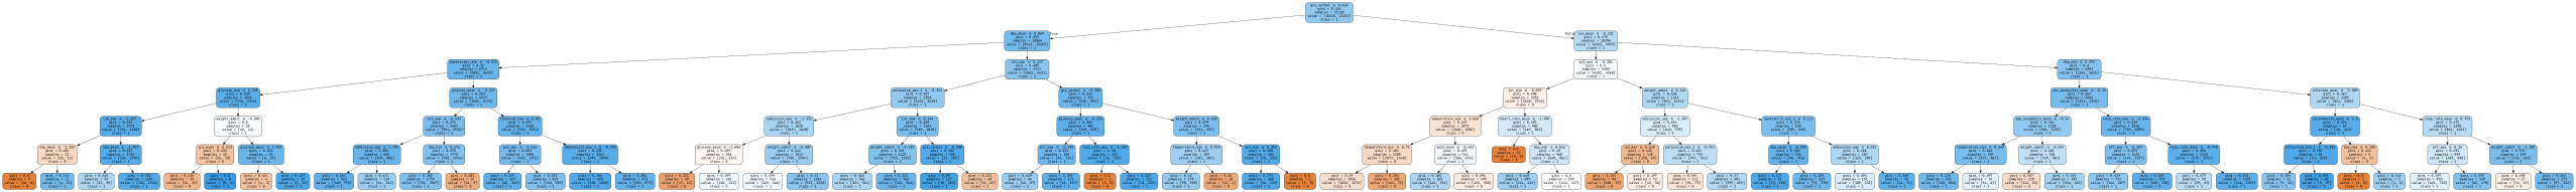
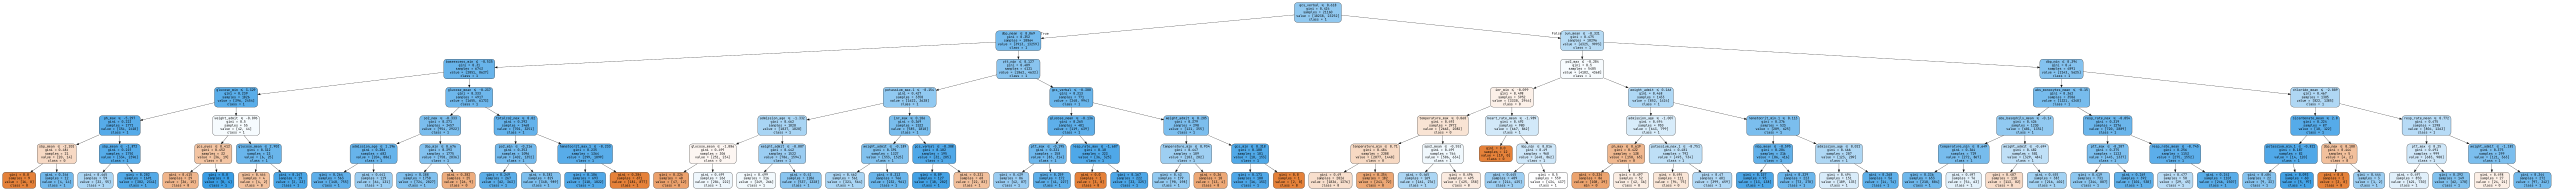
  digraph {
    fontname="JetBrains Mono"
    node [color=black fillcolor="#e58139" fontname="JetBrains Mono" shape=box style="filled, rounded"]
    edge [fontname="JetBrains Mono"]
    n1 [fillcolor="#90c8f0" label="gcs_verbal <= 0.618\ngini = 0.424\nsamples = 21160\nvalue = [10238, 23252]\nclass = 1"]
    n2 [fillcolor="#73baed" label="dbp_mean <= 0.069\ngini = 0.352\nsamples = 10864\nvalue = [3913, 13259]\nclass = 1"]
    n3 [fillcolor="#b6dbf5" label="bun_mean <= -0.321\ngini = 0.475\nsamples = 10296\nvalue = [6325, 9993]\nclass = 1"]
    n4 [fillcolor="#68b4eb" label="baseexcess_min <= -0.535\ngini = 0.31\nsamples = 6743\nvalue = [2051, 8627]\nclass = 1"]
    n5 [fillcolor="#89c4ef" label="ptt_min <= 0.127\ngini = 0.409\nsamples = 4121\nvalue = [1862, 4632]\nclass = 1"]
    n6 [fillcolor="#f7fbfe" label="po2_max <= -0.204\ngini = 0.5\nsamples = 5405\nvalue = [4182, 4368]\nclass = 1"]
    n7 [fillcolor="#84c2ef" label="dbp_min <= 0.394\ngini = 0.4\nsamples = 4891\nvalue = [2143, 5625]\nclass = 1"]
    n8 [fillcolor="#59ade9" label="glucose_min <= 3.329\ngini = 0.239\nsamples = 1826\nvalue = [396, 2454]\nclass = 1"]
    n9 [fillcolor="#6eb7ec" label="glucose_mean <= -0.237\ngini = 0.333\nsamples = 4917\nvalue = [1655, 6173]\nclass = 1"]
    n10 [fillcolor="#91c9f1" label="potassium_max.1 <= -0.154\ngini = 0.427\nsamples = 3350\nvalue = [1622, 3638]\nclass = 1"]
    n11 [fillcolor="#69b5eb" label="gcs_verbal <= -0.308\ngini = 0.313\nsamples = 771\nvalue = [240, 994]\nclass = 1"]
    n12 [fillcolor="#56abe9" label="ph_max <= -5.297\ngini = 0.223\nsamples = 1771\nvalue = [354, 2410]\nclass = 1"]
    n13 [fillcolor="#f6fbfe" label="weight_admit <= -0.096\ngini = 0.5\nsamples = 55\nvalue = [42, 44]\nclass = 1"]
    n14 [fillcolor="#7abded" label="po2_max <= -0.333\ngini = 0.371\nsamples = 2457\nvalue = [954, 2922]\nclass = 1"]
    n15 [fillcolor="#64b2eb" label="totalco2_max <= 0.02\ngini = 0.292\nsamples = 2460\nvalue = [701, 3251]\nclass = 1"]
    n16 [fillcolor="#f7d9c4" label="sbp_mean <= -2.202\ngini = 0.484\nsamples = 21\nvalue = [20, 14]\nclass = 0"]
    n17 [fillcolor="#55abe9" label="sbp_mean <= -1.872\ngini = 0.215\nsamples = 1750\nvalue = [334, 2396]\nclass = 1"]
    n18 [fillcolor="#f3c4a2" label="gcs_eyes <= 0.412\ngini = 0.452\nsamples = 32\nvalue = [36, 19]\nclass = 0"]
    n19 [fillcolor="#69b5eb" label="glucose_mean <= 2.903\ngini = 0.312\nsamples = 23\nvalue = [6, 25]\nclass = 1"]
    n20 [label="gini = 0.0\nsamples = 9\nvalue = [16, 0]\nclass = 0"]
    n21 [fillcolor="#72b9ec" label="gini = 0.346\nsamples = 12\nvalue = [4, 14]\nclass = 1"]
    n22 [fillcolor="#acd6f4" label="gini = 0.465\nsamples = 59\nvalue = [32, 55]\nclass = 1"]
    n23 [fillcolor="#53aae8" label="gini = 0.202\nsamples = 1691\nvalue = [302, 2341]\nclass = 1"]
    n24 [fillcolor="#f0b58b" label="gini = 0.415\nsamples = 29\nvalue = [36, 15]\nclass = 0"]
    n25 [fillcolor="#399de5" label="gini = 0.0\nsamples = 0\nvalue = [0, 4]\nclass = 1"]
    n26 [fillcolor="#f2c09c" label="gini = 0.444\nsamples = 4\nvalue = [4, 2]\nclass = 0"]
    n27 [fillcolor="#4aa6e7" label="gini = 0.147\nsamples = 19\nvalue = [2, 23]\nclass = 1"]
    n28 [fillcolor="#67b4eb" label="admission_age <= 1.196\ngini = 0.304\nsamples = 682\nvalue = [204, 886]\nclass = 1"]
    n29 [fillcolor="#82c1ef" label="dbp_min <= 0.676\ngini = 0.393\nsamples = 1775\nvalue = [750, 2036]\nclass = 1"]
    n30 [fillcolor="#74baed" label="po2_min <= -0.216\ngini = 0.353\nsamples = 1096\nvalue = [402, 1352]\nclass = 1"]
    n31 [fillcolor="#58ace9" label="hematocrit_max.1 <= -0.233\ngini = 0.235\nsamples = 1364\nvalue = [299, 1899]\nclass = 1"]
    n32 [fillcolor="#5eafea" label="gini = 0.264\nsamples = 563\nvalue = [140, 755]\nclass = 1"]
    n33 [fillcolor="#9acdf2" label="gini = 0.441\nsamples = 119\nvalue = [64, 131]\nclass = 1"]
    n34 [fillcolor="#80c0ee" label="gini = 0.388\nsamples = 1750\nvalue = [724, 2027]\nclass = 1"]
    n35 [fillcolor="#eead7e" label="gini = 0.382\nsamples = 25\nvalue = [26, 9]\nclass = 0"]
    n36 [fillcolor="#5baee9" label="gini = 0.249\nsamples = 267\nvalue = [62, 363]\nclass = 1"]
    n37 [fillcolor="#7dbfee" label="gini = 0.381\nsamples = 829\nvalue = [340, 989]\nclass = 1"]
    n38 [fillcolor="#50a8e8" label="gini = 0.186\nsamples = 693\nvalue = [118, 1022]\nclass = 1"]
-   n39 [fillcolor="#62b1ea" label="gini = 0.284\nsamples = 671\nvalue = [181, 877]\nclass = 1"]
+   n39 [label="gini = 0.284\nsamples = 671\nvalue = [181, 877]\nclass = 1"]
    n40 [fillcolor="#a9d5f4" label="admission_age <= -1.332\ngini = 0.462\nsamples = 1828\nvalue = [1037, 1828]\nclass = 1"]
    n41 [fillcolor="#79bded" label="inr_max <= 0.106\ngini = 0.369\nsamples = 1522\nvalue = [585, 1810]\nclass = 1"]
    n42 [fillcolor="#5eafea" label="glucose_mean <= -0.136\ngini = 0.265\nsamples = 481\nvalue = [119, 639]\nclass = 1"]
    n43 [fillcolor="#7cbeee" label="weight_admit <= 0.205\ngini = 0.379\nsamples = 290\nvalue = [121, 355]\nclass = 1"]
    n44 [fillcolor="#fdf6f2" label="glucose_mean <= -1.086\ngini = 0.499\nsamples = 306\nvalue = [251, 234]\nclass = 0"]
    n45 [fillcolor="#9bcdf2" label="weight_admit <= -0.807\ngini = 0.442\nsamples = 1522\nvalue = [786, 1594]\nclass = 1"]
    n46 [fillcolor="#81c1ee" label="weight_admit <= -0.189\ngini = 0.391\nsamples = 1327\nvalue = [553, 1525]\nclass = 1"]
    n47 [fillcolor="#4fa8e8" label="gcs_verbal <= -0.308\ngini = 0.182\nsamples = 195\nvalue = [32, 285]\nclass = 1"]
    n48 [fillcolor="#eca16c" label="gini = 0.324\nsamples = 40\nvalue = [47, 12]\nclass = 0"]
    n49 [fillcolor="#eff7fd" label="gini = 0.499\nsamples = 266\nvalue = [204, 222]\nclass = 1"]
    n50 [fillcolor="#f2f9fd" label="gini = 0.499\nsamples = 316\nvalue = [249, 266]\nclass = 1"]
    n51 [fillcolor="#89c5f0" label="gini = 0.41\nsamples = 1206\nvalue = [537, 1328]\nclass = 1"]
    n52 [fillcolor="#aad5f4" label="gini = 0.462\nsamples = 561\nvalue = [321, 564]\nclass = 1"]
    n53 [fillcolor="#69b5eb" label="gini = 0.313\nsamples = 766\nvalue = [232, 961]\nclass = 1"]
    n54 [fillcolor="#43a2e6" label="gini = 0.09\nsamples = 127\nvalue = [10, 202]\nclass = 1"]
    n55 [fillcolor="#f2c09c" label="gini = 0.331\nsamples = 68\nvalue = [22, 83]\nclass = 1"]
    n56 [fillcolor="#6db7ec" label="ptt_max <= -0.195\ngini = 0.331\nsamples = 258\nvalue = [83, 314]\nclass = 1"]
    n57 [fillcolor="#4fa8e8" label="resp_rate_max <= -1.607\ngini = 0.18\nsamples = 223\nvalue = [36, 325]\nclass = 1"]
    n58 [fillcolor="#9ecff2" label="temperature_min <= 0.934\ngini = 0.447\nsamples = 189\nvalue = [103, 202]\nclass = 1"]
    n59 [fillcolor="#50a9e8" label="gcs_min <= 0.318\ngini = 0.188\nsamples = 101\nvalue = [18, 153]\nclass = 1"]
    n60 [fillcolor="#99ccf2" label="gini = 0.439\nsamples = 86\nvalue = [42, 87]\nclass = 1"]
    n61 [fillcolor="#5dafea" label="gini = 0.259\nsamples = 172\nvalue = [41, 227]\nclass = 1"]
    n62 [label="gini = 0.0\nsamples = 1\nvalue = [3, 0]\nclass = 0"]
    n63 [fillcolor="#4da7e8" label="gini = 0.167\nsamples = 222\nvalue = [33, 325]\nclass = 1"]
    n64 [fillcolor="#93caf1" label="gini = 0.43\nsamples = 179\nvalue = [90, 198]\nclass = 1"]
    n65 [fillcolor="#eda876" label="gini = 0.36\nsamples = 10\nvalue = [13, 4]\nclass = 0"]
    n66 [fillcolor="#4ea7e8" label="gini = 0.171\nsamples = 100\nvalue = [16, 153]\nclass = 1"]
    n67 [label="gini = 0.0\nsamples = 1\nvalue = [2, 0]\nclass = 0"]
    n68 [fillcolor="#fcf0e8" label="inr_min <= -0.099\ngini = 0.498\nsamples = 3952\nvalue = [3330, 2944]\nclass = 0"]
    n69 [fillcolor="#afd8f5" label="weight_admit <= 0.166\ngini = 0.468\nsamples = 1453\nvalue = [852, 1424]\nclass = 1"]
    n70 [fillcolor="#77bced" label="abs_monocytes_mean <= -0.15\ngini = 0.362\nsamples = 3506\nvalue = [1321, 4240]\nclass = 1"]
    n71 [fillcolor="#afd7f4" label="chloride_mean <= -2.009\ngini = 0.467\nsamples = 1385\nvalue = [822, 1385]\nclass = 1"]
    n72 [fillcolor="#f9e4d4" label="temperature_max <= 0.068\ngini = 0.493\nsamples = 2972\nvalue = [2663, 2082]\nclass = 0"]
    n73 [fillcolor="#d2e9f9" label="heart_rate_mean <= -1.989\ngini = 0.492\nsamples = 980\nvalue = [667, 862]\nclass = 1"]
    n74 [fillcolor="#d8ecfa" label="admission_age <= -1.007\ngini = 0.494\nsamples = 930\nvalue = [643, 799]\nclass = 1"]
    n75 [fillcolor="#7bbeee" label="hematocrit_min.1 <= 0.113\ngini = 0.376\nsamples = 523\nvalue = [209, 625]\nclass = 1"]
    n76 [fillcolor="#f7d9c3" label="temperature_min <= 0.71\ngini = 0.484\nsamples = 2208\nvalue = [2077, 1448]\nclass = 0"]
    n77 [fillcolor="#f0f8fd" label="spo2_mean <= -0.552\ngini = 0.499\nsamples = 764\nvalue = [586, 634]\nclass = 1"]
    n78 [label="gini = 0.0\nsamples = 12\nvalue = [19, 0]\nclass = 0"]
    n79 [fillcolor="#cee7f9" label="mbp_min <= 0.016\ngini = 0.49\nsamples = 968\nvalue = [648, 862]\nclass = 1"]
    n80 [fillcolor="#f8dfcd" label="gini = 0.49\nsamples = 2026\nvalue = [1836, 1376]\nclass = 0"]
    n81 [fillcolor="#eda774" label="gini = 0.354\nsamples = 182\nvalue = [241, 72]\nclass = 0"]
    n82 [fillcolor="#acd6f4" label="gini = 0.465\nsamples = 269\nvalue = [161, 276]\nclass = 1"]
    n83 [fillcolor="#fbebe0" label="gini = 0.496\nsamples = 495\nvalue = [425, 358]\nclass = 0"]
    n84 [fillcolor="#9dcef2" label="gini = 0.445\nsamples = 409\nvalue = [214, 425]\nclass = 1"]
    n85 [fillcolor="#fefeff" label="gini = 0.5\nsamples = 559\nvalue = [434, 437]\nclass = 1"]
    n86 [fillcolor="#f0b88f" label="ph_max <= 0.619\ngini = 0.422\nsamples = 138\nvalue = [150, 65]\nclass = 0"]
    n87 [fillcolor="#bedff6" label="potassium_max.1 <= -0.751\ngini = 0.481\nsamples = 792\nvalue = [493, 734]\nclass = 1"]
    n88 [fillcolor="#62b1ea" label="mbp_mean <= -0.595\ngini = 0.284\nsamples = 316\nvalue = [86, 416]\nclass = 1"]
    n89 [fillcolor="#aed7f4" label="admission_age <= 0.022\ngini = 0.466\nsamples = 207\nvalue = [123, 209]\nclass = 1"]
-   n90 [fillcolor="#eca36e" label="gini = 0.334\nsamples = 86\nvalue = [108, 29]\nclass = 0"]
+   n90 [fillcolor="#eca36e" label="gini = 0.334\nsamples = 86\nvalue = [108, 29]\nmin = 0"]
    n91 [fillcolor="#fbede3" label="gini = 0.497\nsamples = 52\nvalue = [42, 36]\nclass = 0"]
    n92 [fillcolor="#fae6d7" label="gini = 0.494\nsamples = 111\nvalue = [94, 75]\nclass = 0"]
    n93 [fillcolor="#b1d8f5" label="gini = 0.47\nsamples = 681\nvalue = [399, 659]\nclass = 1"]
    n94 [fillcolor="#4ca6e7" label="gini = 0.157\nsamples = 93\nvalue = [13, 138]\nclass = 1"]
    n95 [fillcolor="#6db7ec" label="gini = 0.329\nsamples = 223\nvalue = [73, 278]\nclass = 1"]
    n96 [fillcolor="#d9ecfa" label="gini = 0.494\nsamples = 151\nvalue = [109, 135]\nclass = 1"]
    n97 [fillcolor="#5eb0ea" label="gini = 0.268\nsamples = 56\nvalue = [14, 74]\nclass = 1"]
    n98 [fillcolor="#91c9f1" label="abs_basophils_mean <= -0.14\ngini = 0.426\nsamples = 1230\nvalue = [601, 1351]\nclass = 1"]
    n99 [fillcolor="#6ab5eb" label="resp_rate_max <= -0.054\ngini = 0.319\nsamples = 2276\nvalue = [720, 2889]\nclass = 1"]
    n100 [fillcolor="#56abe9" label="bicarbonate_mean <= 2.8\ngini = 0.224\nsamples = 87\nvalue = [18, 122]\nclass = 1"]
    n101 [fillcolor="#b7dbf6" label="resp_rate_mean <= 0.772\ngini = 0.475\nsamples = 1298\nvalue = [804, 1263]\nclass = 1"]
    n102 [fillcolor="#77bced" label="temperature_min <= 0.649\ngini = 0.364\nsamples = 729\nvalue = [272, 867]\nclass = 1"]
    n103 [fillcolor="#c0e0f7" label="weight_admit <= -0.694\ngini = 0.482\nsamples = 501\nvalue = [329, 484]\nclass = 1"]
    n104 [fillcolor="#7bbeee" label="ptt_max <= -0.207\ngini = 0.375\nsamples = 1123\nvalue = [445, 1337]\nclass = 1"]
    n105 [fillcolor="#5caeea" label="resp_rate_mean <= -0.745\ngini = 0.256\nsamples = 1153\nvalue = [275, 1552]\nclass = 1"]
    n106 [fillcolor="#6fb8ec" label="gini = 0.336\nsamples = 653\nvalue = [218, 804]\nclass = 1"]
    n107 [fillcolor="#e3f1fb" label="gini = 0.497\nsamples = 76\nvalue = [54, 63]\nclass = 1"]
    n108 [fillcolor="#f8dcc9" label="gini = 0.487\nsamples = 118\nvalue = [113, 82]\nclass = 0"]
    n109 [fillcolor="#a3d2f3" label="gini = 0.455\nsamples = 383\nvalue = [216, 402]\nclass = 1"]
    n110 [fillcolor="#8dc7f0" label="gini = 0.419\nsamples = 731\nvalue = [344, 807]\nclass = 1"]
    n111 [fillcolor="#5fb0ea" label="gini = 0.269\nsamples = 392\nvalue = [101, 530]\nclass = 1"]
    n112 [fillcolor="#b9dcf6" label="gini = 0.477\nsamples = 50\nvalue = [29, 45]\nclass = 1"]
    n113 [fillcolor="#59ade9" label="gini = 0.241\nsamples = 1103\nvalue = [246, 1507]\nclass = 1"]
    n114 [fillcolor="#50a8e8" label="potassium_min.1 <= -0.821\ngini = 0.187\nsamples = 82\nvalue = [14, 120]\nclass = 1"]
    n115 [fillcolor="#f2c09c" label="dbp_max <= 0.108\ngini = 0.444\nsamples = 5\nvalue = [4, 2]\nclass = 0"]
    n116 [fillcolor="#cfe7f9" label="ptt_max <= 0.25\ngini = 0.491\nsamples = 999\nvalue = [683, 900]\nclass = 1"]
    n117 [fillcolor="#7bbeee" label="weight_admit <= -1.185\ngini = 0.375\nsamples = 299\nvalue = [121, 363]\nclass = 1"]
    n118 [fillcolor="#86c3ef" label="gini = 0.404\nsamples = 22\nvalue = [9, 23]\nclass = 1"]
    n119 [fillcolor="#43a2e6" label="gini = 0.093\nsamples = 60\nvalue = [5, 97]\nclass = 1"]
    n120 [label="gini = 0.0\nsamples = 2\nvalue = [3, 0]\nclass = 0"]
    n121 [fillcolor="#9ccef2" label="gini = 0.444\nsamples = 3\nvalue = [1, 2]\nclass = 1"]
    n122 [fillcolor="#e1f0fb" label="gini = 0.497\nsamples = 850\nvalue = [621, 730]\nclass = 1"]
    n123 [fillcolor="#81c1ee" label="gini = 0.392\nsamples = 149\nvalue = [62, 170]\nclass = 1"]
    n124 [fillcolor="#fcefe6" label="gini = 0.498\nsamples = 27\nvalue = [24, 21]\nclass = 0"]
    n125 [fillcolor="#71b9ec" label="gini = 0.344\nsamples = 272\nvalue = [97, 342]\nclass = 1"]
    n1 -> n2 [headlabel=True labelangle=45 labeldistance=2.5]
    n1 -> n3 [headlabel=False labelangle=-45 labeldistance=2.5]
    n2 -> n4
    n2 -> n5
    n3 -> n6
    n3 -> n7
    n4 -> n8
    n4 -> n9
    n5 -> n10
    n5 -> n11
    n6 -> n68
    n6 -> n69
    n7 -> n70
    n7 -> n71
    n8 -> n12
    n8 -> n13
    n9 -> n14
    n9 -> n15
    n10 -> n40
    n10 -> n41
    n11 -> n42
    n11 -> n43
    n12 -> n16
    n12 -> n17
    n13 -> n18
    n13 -> n19
    n14 -> n28
    n14 -> n29
    n15 -> n30
    n15 -> n31
    n16 -> n20
    n16 -> n21
    n17 -> n22
    n17 -> n23
    n18 -> n24
    n18 -> n25
    n19 -> n26
    n19 -> n27
    n28 -> n32
    n28 -> n33
    n29 -> n34
    n29 -> n35
    n30 -> n36
    n30 -> n37
    n31 -> n38
    n31 -> n39
    n40 -> n44
    n40 -> n45
    n41 -> n46
    n41 -> n47
    n42 -> n56
    n42 -> n57
    n43 -> n58
    n43 -> n59
    n44 -> n48
    n44 -> n49
    n45 -> n50
    n45 -> n51
    n46 -> n52
    n46 -> n53
    n47 -> n54
    n47 -> n55
    n56 -> n60
    n56 -> n61
    n57 -> n62
    n57 -> n63
    n58 -> n64
    n58 -> n65
    n59 -> n66
    n59 -> n67
    n68 -> n72
    n68 -> n73
    n69 -> n74
    n69 -> n75
    n70 -> n98
    n70 -> n99
    n71 -> n100
    n71 -> n101
    n72 -> n76
    n72 -> n77
    n73 -> n78
    n73 -> n79
    n74 -> n86
    n74 -> n87
    n75 -> n88
    n75 -> n89
    n76 -> n80
    n76 -> n81
    n77 -> n82
    n77 -> n83
    n79 -> n84
    n79 -> n85
    n86 -> n90
    n86 -> n91
    n87 -> n92
    n87 -> n93
    n88 -> n94
    n88 -> n95
    n89 -> n96
    n89 -> n97
    n98 -> n102
    n98 -> n103
    n99 -> n104
    n99 -> n105
    n100 -> n114
    n100 -> n115
    n101 -> n116
    n101 -> n117
    n102 -> n106
    n102 -> n107
    n103 -> n108
    n103 -> n109
    n104 -> n110
    n104 -> n111
    n105 -> n112
    n105 -> n113
    n114 -> n118
    n114 -> n119
    n115 -> n120
    n115 -> n121
    n116 -> n122
    n116 -> n123
    n117 -> n124
    n117 -> n125
  }
